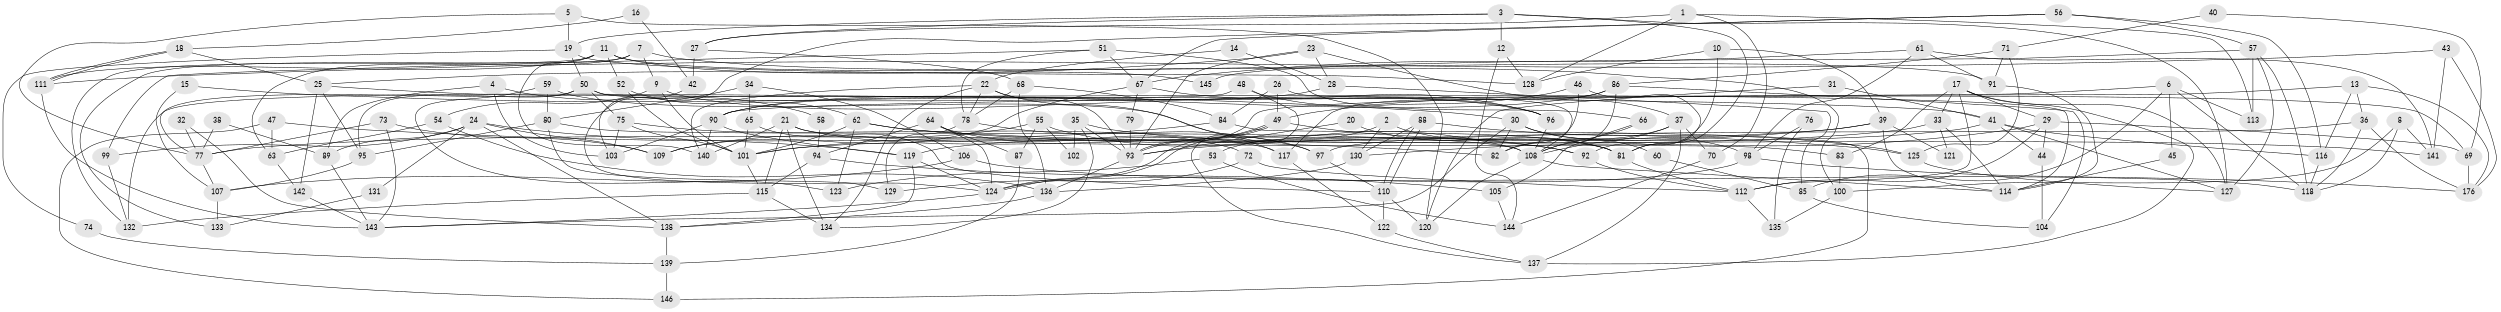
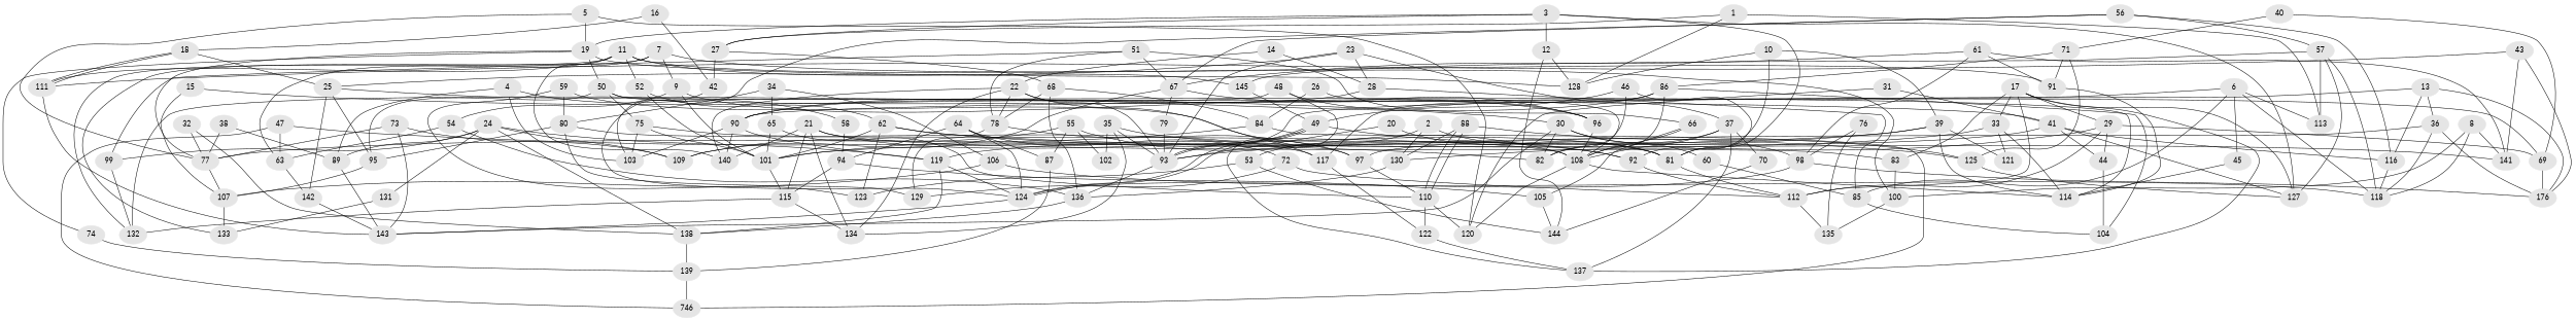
  graph {
    fontname=Lato
    node [color=gray90 fontname=Lato style=filled]
    edge [fontname=Lato]
    1
    27
    70
    113
    128
    42
    68
    144
    2
    53
    81
    130
    123
    112
    136
    3
    12
    19
    127
    77
    50
    74
    4
    58
    89
    103
    94
    143
    5
    120
    107
    6
    45
    85
    90
    118
    114
    104
    140
    119
    7
    9
    63
    100
    133
    54
    96
    101
    142
    135
    8
    141
    108
    115
    10
    39
    92
    93
    121
    11
    52
    91
    111
    132
    145
    62
    13
    36
    116
    n70 [label=176]
    97
    14
    22
    28
    134
    78
    117
    15
    30
    60
    82
    98
    16
    18
    25
    17
    29
    33
    83
    137
    44
    69
    41
    95
    75
    139
    20
    21
    129
    122
    23
    37
    24
    99
    109
    131
    138
    124
    26
    49
    84
-   146
+   146 [label=746]
    31
    32
    34
    65
    80
    106
    110
    35
    102
    38
    40
    71
    86
    125
    43
    46
    47
    48
    51
    66
    67
    105
    79
    55
    87
    56
    57
    59
    61
    64
    72
    73
    76
    88
    1 -- 27
-   1 -- 70
    1 -- 113
    1 -- 128
    27 -- 42
    27 -- 68
    70 -- 144
    42 -- 103
    68 -- 136
    68 -- 78
    68 -- 84
    2 -- 53
    2 -- 81
    2 -- 130
    53 -- 144
    53 -- 123
    81 -- 112
    130 -- 136
    112 -- 135
    136 -- 138
    3 -- 27
    3 -- 81
    3 -- 12
    3 -- 19
    3 -- 127
    12 -- 128
    12 -- 144
    19 -- 128
-   50 -- 77
+   19 -- 77
    19 -- 50
    19 -- 74
    77 -- 107
    50 -- 114
    50 -- 69
    50 -- 95
    50 -- 75
    74 -- 139
    4 -- 58
    4 -- 89
    4 -- 103
    58 -- 94
    89 -- 143
    94 -- 115
    94 -- 105
    5 -- 19
    5 -- 77
    5 -- 120
    107 -- 133
    6 -- 113
    6 -- 45
    6 -- 85
    6 -- 90
    6 -- 118
    45 -- 114
    85 -- 104
    90 -- 103
    90 -- 140
    90 -- 119
    119 -- 138
    119 -- 124
    7 -- 9
    7 -- 63
    7 -- 100
    7 -- 133
    9 -- 54
    9 -- 96
    9 -- 101
    63 -- 142
    100 -- 135
    54 -- 136
    54 -- 63
    96 -- 108
    101 -- 115
    142 -- 143
    8 -- 118
    8 -- 100
    8 -- 141
    108 -- 120
    108 -- 114
    115 -- 132
    115 -- 134
    10 -- 128
    10 -- 39
    10 -- 92
    39 -- 77
    39 -- 114
    39 -- 93
    39 -- 121
    92 -- 112
    93 -- 136
    11 -- 140
    11 -- 52
    11 -- 91
    11 -- 111
    11 -- 132
    11 -- 145
    52 -- 101
    52 -- 62
    91 -- 114
    111 -- 143
    62 -- 123
    62 -- 101
    62 -- 141
    62 -- 125
    13 -- 93
    13 -- 36
    13 -- 116
    13 -- n70
    36 -- 118
    36 -- n70
    36 -- 97
    116 -- 118
    97 -- 110
    14 -- 22
    14 -- 28
    22 -- 140
    22 -- 93
    22 -- 134
    22 -- 78
    22 -- 117
    28 -- 85
    28 -- 90
    78 -- 97
    78 -- 129
    117 -- 122
    15 -- 107
    15 -- 30
    30 -- 143
    30 -- 60
    30 -- 82
    30 -- 98
    60 -- 85
    98 -- n70
    98 -- 124
    16 -- 42
    16 -- 18
    18 -- 111
    18 -- 111
    18 -- 25
    25 -- 142
    25 -- 41
    25 -- 95
    17 -- 112
    17 -- 127
    17 -- 29
    17 -- 33
    17 -- 83
    17 -- 137
    29 -- 130
    29 -- 112
    29 -- 44
    29 -- 69
    33 -- 114
    33 -- 101
    33 -- 121
    83 -- 100
    44 -- 104
    69 -- n70
    41 -- 127
    41 -- 119
    41 -- 116
    41 -- 44
    95 -- 107
    75 -- 103
    75 -- 101
    75 -- 117
    139 -- 146
    20 -- 81
    20 -- 93
    21 -- 81
    21 -- 140
    21 -- 115
    21 -- 134
    21 -- 83
    122 -- 137
    23 -- 93
    23 -- 28
    23 -- 25
    23 -- 37
    37 -- 70
    37 -- 108
    37 -- 82
    37 -- 137
    24 -- 89
    24 -- 119
    24 -- 99
    24 -- 109
    24 -- 131
    24 -- 138
    99 -- 132
    131 -- 133
    138 -- 139
    124 -- 143
    26 -- 108
-   26 -- 49
+   145 -- 49
    26 -- 84
    49 -- 92
    49 -- 93
    49 -- 124
    49 -- 124
    84 -- 101
    84 -- 146
    31 -- 120
    31 -- 41
    32 -- 77
    32 -- 138
    34 -- 65
    34 -- 80
    34 -- 106
    65 -- 101
    65 -- 110
    80 -- 108
    80 -- 95
    80 -- 129
    106 -- 107
    106 -- 118
    110 -- 120
    110 -- 122
    35 -- 92
    35 -- 93
    35 -- 134
    35 -- 102
    38 -- 77
    38 -- 89
    40 -- 69
    40 -- 71
    71 -- 91
    71 -- 86
    71 -- 125
    86 -- 90
    86 -- 104
    86 -- 108
    86 -- 117
    125 -- 127
    43 -- 141
    43 -- 111
    43 -- n70
    46 -- 81
    46 -- 82
    46 -- 49
    47 -- 63
    47 -- 82
    47 -- 146
    48 -- 96
    48 -- 132
    48 -- 137
    51 -- 78
    51 -- 99
    51 -- 66
    51 -- 67
    66 -- 108
    66 -- 105
    67 -- 96
    67 -- 109
    67 -- 79
    105 -- 144
    79 -- 93
    55 -- 108
    55 -- 109
    55 -- 102
    55 -- 87
    87 -- 139
    56 -- 116
    56 -- 124
    56 -- 67
    56 -- 57
    57 -- 113
    57 -- 127
    57 -- 118
    57 -- 145
    59 -- 123
    59 -- 97
    59 -- 80
    61 -- 141
    61 -- 91
    61 -- 98
    61 -- 67
    64 -- 94
    64 -- 124
    64 -- 87
    64 -- 72
    72 -- 112
    72 -- 129
    73 -- 77
    73 -- 143
    73 -- 109
    76 -- 135
    76 -- 98
    88 -- 130
    88 -- 110
    88 -- 110
    88 -- 125
  }
